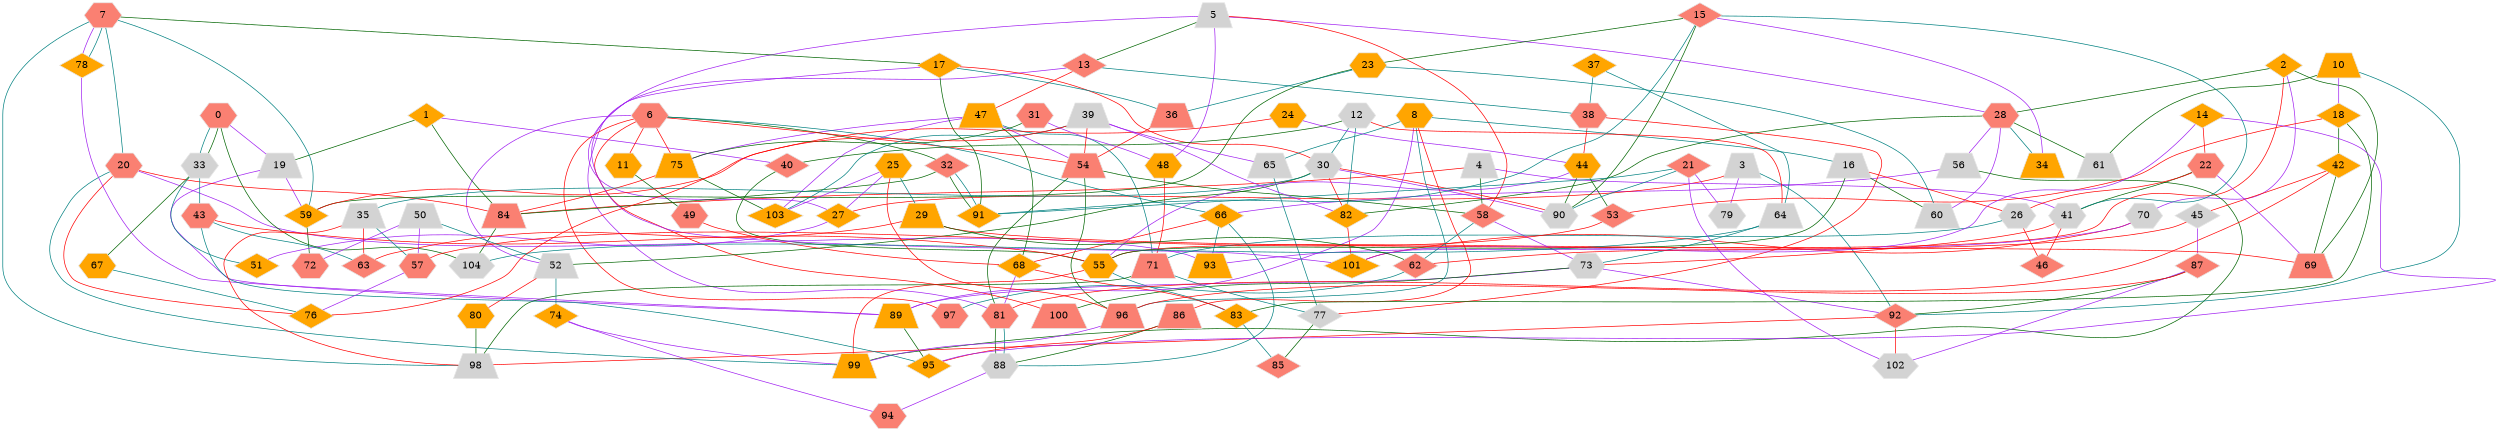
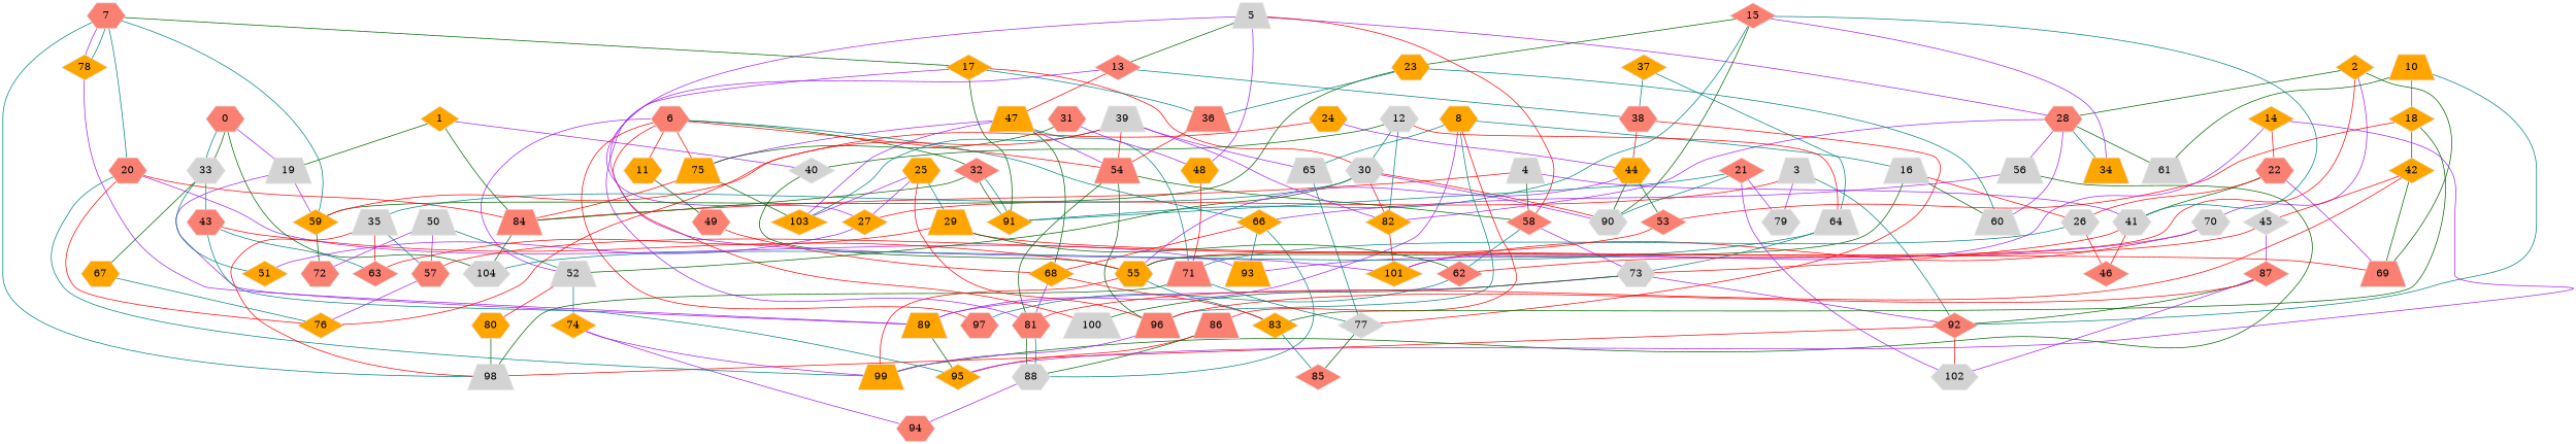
  graph {
    node [color=gray90 fillcolor=orange shape=hexagon style=filled]
    edge [color=purple]
    19 [fillcolor=lightgrey shape=trapezium]
    1 [shape=diamond]
-   40 [fillcolor=salmon shape=diamond]
+   40 [fillcolor=lightgrey shape=diamond]
    84 [fillcolor=salmon shape=trapezium]
    59 [shape=diamond]
    89 [shape=trapezium]
    55
    104 [fillcolor=lightgrey]
    28 [fillcolor=salmon]
    2 [shape=diamond]
    69 [fillcolor=salmon shape=trapezium]
    70 [fillcolor=lightgrey]
    61 [fillcolor=lightgrey shape=trapezium]
    82 [shape=diamond]
    34 [shape=trapezium]
    60 [fillcolor=lightgrey shape=trapezium]
    56 [fillcolor=lightgrey shape=trapezium]
    83 [shape=diamond]
    99 [shape=trapezium]
    101 [shape=diamond]
    93 [shape=trapezium]
    3 [fillcolor=lightgrey shape=trapezium]
    27 [shape=diamond]
    79 [fillcolor=lightgrey]
    92 [fillcolor=salmon shape=diamond]
    51 [shape=diamond]
    98 [fillcolor=lightgrey shape=trapezium]
    102 [fillcolor=lightgrey]
    4 [fillcolor=lightgrey shape=trapezium]
    41 [fillcolor=lightgrey]
    58 [fillcolor=salmon shape=diamond]
    46 [fillcolor=salmon shape=diamond]
    73 [fillcolor=lightgrey]
    62 [fillcolor=salmon shape=diamond]
    5 [fillcolor=lightgrey shape=trapezium]
    13 [fillcolor=salmon shape=diamond]
    48
    38 [fillcolor=salmon]
    47 [shape=trapezium]
    81 [fillcolor=salmon]
    71 [fillcolor=salmon shape=trapezium]
    6 [fillcolor=salmon]
    11
    32 [fillcolor=salmon shape=diamond]
    52 [fillcolor=lightgrey shape=trapezium]
    54 [fillcolor=salmon shape=trapezium]
    66 [shape=diamond]
    75 [shape=trapezium]
    97 [fillcolor=salmon]
-   100 [fillcolor=salmon shape=trapezium]
+   100 [fillcolor=lightgrey shape=trapezium]
    49 [fillcolor=salmon]
    91 [shape=diamond]
    74 [shape=diamond]
    80
    96 [fillcolor=salmon shape=trapezium]
    68 [shape=diamond]
    88 [fillcolor=lightgrey]
    103 [shape=diamond]
    7 [fillcolor=salmon]
    17 [shape=diamond]
    20 [fillcolor=salmon]
    78 [shape=diamond]
    30 [fillcolor=lightgrey]
    36 [fillcolor=salmon shape=trapezium]
    76 [shape=diamond]
    72 [fillcolor=salmon]
    8
    16 [fillcolor=lightgrey shape=trapezium]
    65 [fillcolor=lightgrey shape=trapezium]
    86 [fillcolor=salmon shape=trapezium]
    26 [fillcolor=lightgrey]
    77 [fillcolor=lightgrey shape=diamond]
    95 [shape=diamond]
    n74 [fillcolor=salmon label=0]
    33 [fillcolor=lightgrey]
    43 [fillcolor=salmon]
    67
    10 [shape=trapezium]
    18 [shape=diamond]
    42 [shape=diamond]
    53 [fillcolor=salmon shape=diamond]
    64 [fillcolor=lightgrey shape=trapezium]
    12 [fillcolor=lightgrey]
    90 [fillcolor=lightgrey]
    35 [fillcolor=lightgrey shape=trapezium]
    44
    22 [fillcolor=salmon]
    14 [shape=diamond]
    15 [fillcolor=salmon shape=diamond]
    23
    94 [fillcolor=salmon]
    45 [fillcolor=lightgrey shape=diamond]
    57 [fillcolor=salmon]
    85 [fillcolor=salmon shape=diamond]
    21 [fillcolor=salmon shape=diamond]
    24
    25
    29 [shape=trapezium]
    63 [fillcolor=salmon shape=diamond]
    31 [fillcolor=salmon]
    37 [shape=diamond]
    39 [fillcolor=lightgrey shape=trapezium]
    87 [fillcolor=salmon shape=diamond]
    50 [fillcolor=lightgrey shape=trapezium]
    19 -- 59
    19 -- 89
    1 -- 19 [color=darkgreen]
    1 -- 40
    1 -- 84 [color=darkgreen]
    40 -- 55 [color=darkgreen]
    84 -- 104 [color=darkgreen]
    59 -- 72 [color=darkgreen]
    89 -- 95 [color=darkgreen]
    55 -- 83 [color=teal]
    55 -- 99 [color=red]
    28 -- 61 [color=darkgreen]
-   28 -- 82 [color=darkgreen]
+   28 -- 82
    28 -- 34 [color=teal]
    28 -- 60
    28 -- 56
    2 -- 55 [color=red]
    2 -- 28 [color=darkgreen]
    2 -- 69 [color=darkgreen]
    2 -- 70
    70 -- 101 [color=red]
    70 -- 93
    82 -- 101 [color=red]
    56 -- 99 [color=darkgreen]
    56 -- 66
    83 -- 85 [color=teal]
    3 -- 27 [color=red]
    3 -- 79
    3 -- 92 [color=teal]
    27 -- 51
    92 -- 98 [color=red]
    92 -- 102 [color=red]
    4 -- 84 [color=red]
    4 -- 41
    4 -- 58 [color=darkgreen]
    41 -- 46 [color=red]
    41 -- 73 [color=red]
    58 -- 73
    58 -- 62 [color=teal]
    73 -- 89
    73 -- 92
    73 -- 100 [color=darkgreen]
    62 -- 97 [color=teal]
    5 -- 28
    5 -- 27
    5 -- 58 [color=red]
    5 -- 13 [color=darkgreen]
    5 -- 48
    13 -- 38 [color=teal]
    13 -- 47 [color=red]
    13 -- 81
    48 -- 71 [color=red]
    38 -- 77 [color=red]
    38 -- 44 [color=red]
    47 -- 71 [color=teal]
    47 -- 54
    47 -- 75
    47 -- 68 [color=darkgreen]
    47 -- 103
    81 -- 88 [color=darkgreen]
    81 -- 88 [color=teal]
    71 -- 98 [color=darkgreen]
    71 -- 77 [color=teal]
    6 -- 11 [color=red]
    6 -- 32 [color=darkgreen]
    6 -- 52
    6 -- 54 [color=red]
    6 -- 66 [color=teal]
    6 -- 75 [color=red]
    6 -- 97 [color=red]
    6 -- 100 [color=red]
    11 -- 49 [color=darkgreen]
    32 -- 84 [color=darkgreen]
    32 -- 91 [color=darkgreen]
    32 -- 91 [color=teal]
    52 -- 74 [color=teal]
    52 -- 80 [color=red]
    54 -- 58 [color=darkgreen]
    54 -- 81 [color=darkgreen]
    54 -- 96 [color=darkgreen]
    66 -- 93 [color=teal]
    66 -- 68 [color=red]
    66 -- 88 [color=teal]
    75 -- 84 [color=red]
    75 -- 103 [color=darkgreen]
    49 -- 68 [color=red]
    74 -- 99
    74 -- 94
    80 -- 98 [color=darkgreen]
    96 -- 99
    68 -- 83 [color=red]
    68 -- 81
    88 -- 94
    7 -- 59 [color=teal]
    7 -- 98 [color=teal]
    7 -- 17 [color=darkgreen]
    7 -- 20 [color=teal]
    7 -- 78
    7 -- 78 [color=teal]
    17 -- 101
    17 -- 91 [color=darkgreen]
    17 -- 30 [color=red]
    17 -- 36 [color=teal]
    20 -- 84 [color=red]
    20 -- 99 [color=teal]
    20 -- 93
    20 -- 76 [color=red]
    78 -- 89
    30 -- 82 [color=red]
    30 -- 52 [color=darkgreen]
    30 -- 90
    30 -- 90 [color=red]
    30 -- 35 [color=teal]
    36 -- 54 [color=red]
    8 -- 89
    8 -- 96 [color=teal]
    8 -- 16 [color=teal]
    8 -- 65 [color=teal]
    8 -- 86 [color=red]
    16 -- 55 [color=darkgreen]
    16 -- 60 [color=darkgreen]
    16 -- 26 [color=red]
    65 -- 77 [color=teal]
    86 -- 88 [color=darkgreen]
    86 -- 95 [color=red]
    26 -- 46 [color=red]
    26 -- 71 [color=teal]
    77 -- 85 [color=darkgreen]
    n74 -- 19
    n74 -- 104 [color=darkgreen]
    n74 -- 33 [color=teal]
    n74 -- 33 [color=darkgreen]
    33 -- 51 [color=teal]
    33 -- 43 [color=teal]
    33 -- 67 [color=darkgreen]
    43 -- 55 [color=red]
    43 -- 95 [color=teal]
    43 -- 63 [color=teal]
    67 -- 76 [color=teal]
    10 -- 61 [color=darkgreen]
    10 -- 92 [color=teal]
    10 -- 18
    18 -- 83 [color=darkgreen]
    18 -- 42 [color=darkgreen]
    18 -- 53 [color=red]
    42 -- 69 [color=darkgreen]
    42 -- 81 [color=red]
    42 -- 45 [color=red]
    53 -- 57 [color=red]
    64 -- 104 [color=teal]
    64 -- 73 [color=teal]
    12 -- 40 [color=darkgreen]
    12 -- 82 [color=teal]
    12 -- 30 [color=teal]
    12 -- 64 [color=red]
    35 -- 98 [color=red]
    35 -- 57 [color=teal]
    35 -- 63 [color=red]
    44 -- 55
    44 -- 53 [color=darkgreen]
    44 -- 90 [color=darkgreen]
    22 -- 69
    22 -- 41 [color=darkgreen]
    22 -- 26 [color=red]
    14 -- 101
    14 -- 95
    14 -- 22 [color=red]
    15 -- 34
    15 -- 41 [color=teal]
    15 -- 91 [color=teal]
    15 -- 90 [color=darkgreen]
    15 -- 23 [color=darkgreen]
    23 -- 59 [color=darkgreen]
    23 -- 60 [color=teal]
    23 -- 36 [color=teal]
    45 -- 62 [color=red]
    45 -- 87
    57 -- 76
    21 -- 79
    21 -- 102
    21 -- 91 [color=teal]
    21 -- 90 [color=teal]
    24 -- 59 [color=red]
    24 -- 44
    25 -- 27
    25 -- 96 [color=red]
    25 -- 103
    25 -- 29 [color=teal]
    29 -- 69 [color=red]
    29 -- 62 [color=darkgreen]
    29 -- 63 [color=red]
    31 -- 48
    31 -- 75 [color=darkgreen]
    37 -- 38 [color=teal]
    37 -- 64 [color=teal]
    39 -- 82
    39 -- 54 [color=red]
    39 -- 103 [color=teal]
    39 -- 76 [color=red]
    39 -- 65
    87 -- 92 [color=darkgreen]
    87 -- 102
    87 -- 96 [color=red]
    50 -- 52 [color=teal]
    50 -- 72
    50 -- 57
  }
